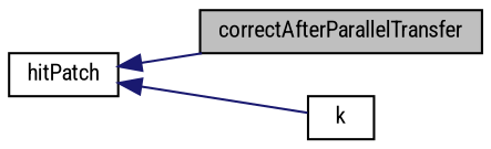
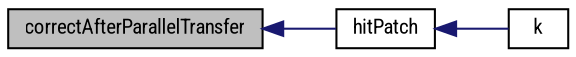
  digraph {
    fontname="Roboto Condensed"
    rankdir=LR
    node [color=black fontname="Roboto Condensed" fontsize=10 shape=record]
    edge [color=midnightblue dir=back fontname="Roboto Condensed" fontsize=10 labelfontname=Helvetica labelfontsize=10 style=solid]
    n1 [fillcolor=grey75 fontcolor=black height=0.2 label=correctAfterParallelTransfer style=filled width=0.4]
    n2 [height=0.2 label=hitPatch width=0.4]
    n3 [height=0.2 label=k width=0.4]
-   n2 -> n1
+   n1 -> n2
    n2 -> n3
  }
